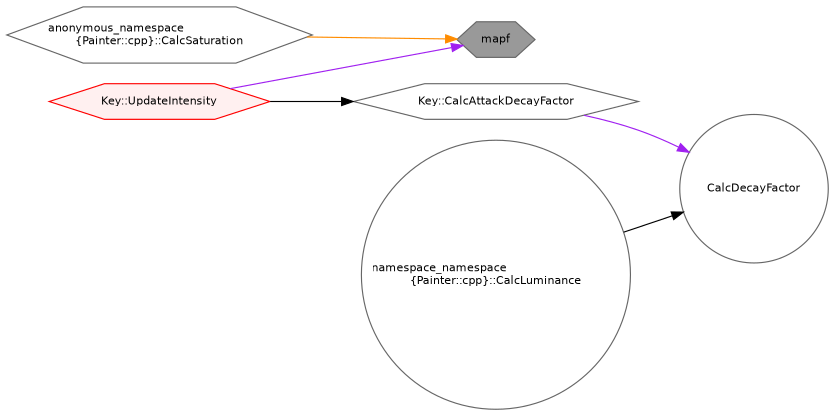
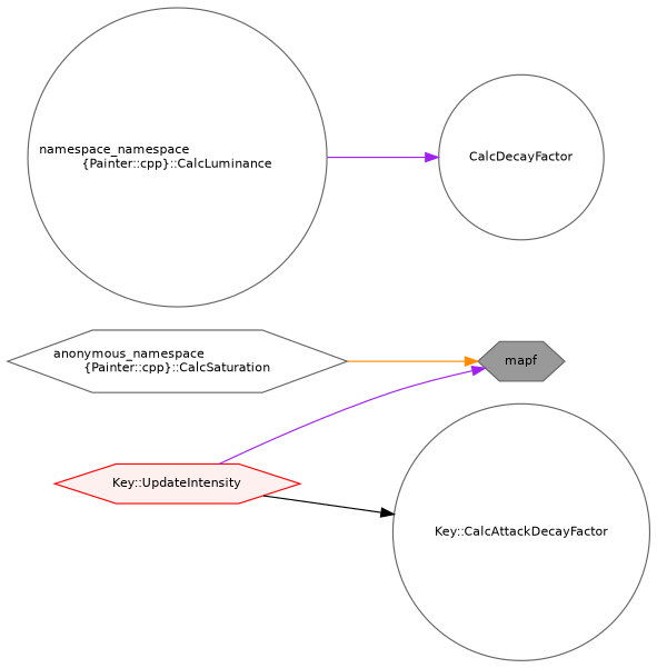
  digraph {
    rankdir=RL
    node [color=grey40 fillcolor=white fontname=Helvetica fontsize=10 shape=hexagon style=filled]
    edge [color=purple dir=back fontname=Helvetica fontsize=10 labelfontname=Helvetica labelfontsize=10 style=solid]
    n1 [color=gray40 fillcolor=grey60 fontcolor=black height=0.2 label=mapf width=0.4]
    n2 [height=0.2 label="anonymous_namespace\l\{Painter::cpp\}::CalcSaturation" width=0.4]
    n3 [color=red fillcolor="#FFF0F0" height=0.2 label="Key::UpdateIntensity" width=0.4]
    n4 [height=0.2 label=CalcDecayFactor shape=circle width=0.4]
-   n5 [height=0.2 label="Key::CalcAttackDecayFactor" width=0.4]
+   n5 [height=0.2 label="Key::CalcAttackDecayFactor" shape=circle width=0.4]
    n6 [height=0.2 label="namespace_namespace\l\{Painter::cpp\}::CalcLuminance" shape=circle width=0.4]
    n1 -> n2 [color=darkorange]
    n1 -> n3
-   n4 -> n5
-   n4 -> n6 [color=black]
+   n4 -> n6
    n5 -> n3 [color=black]
  }
